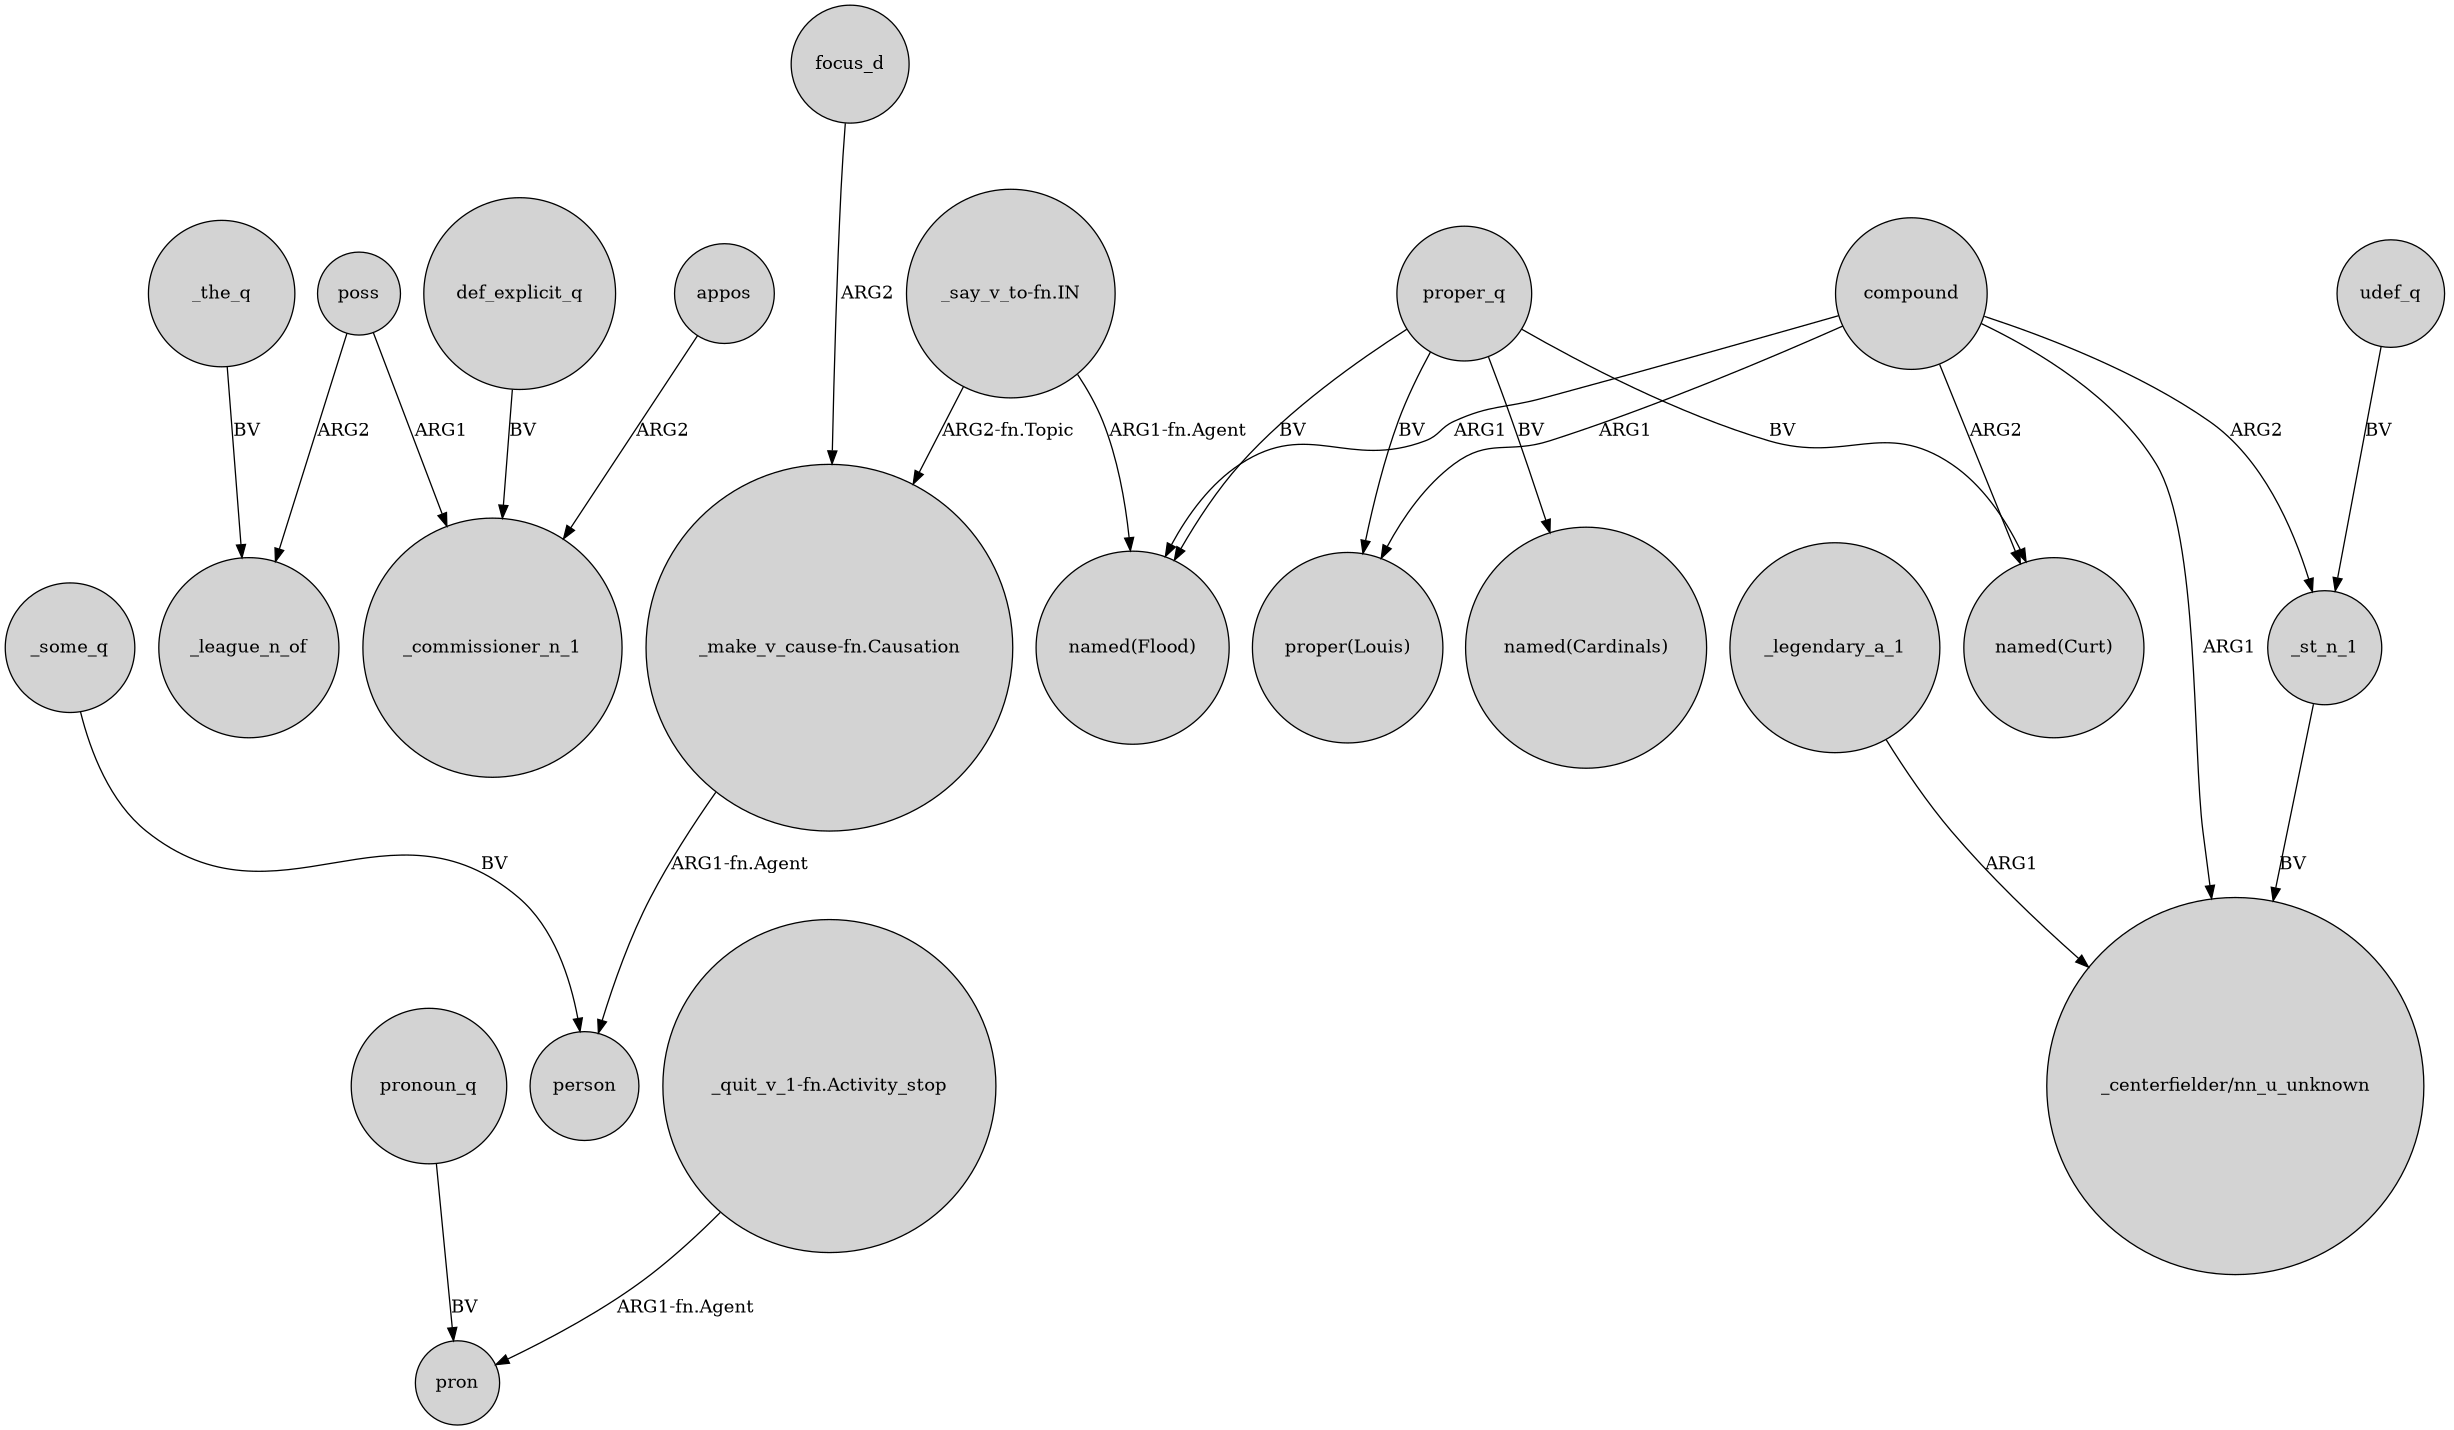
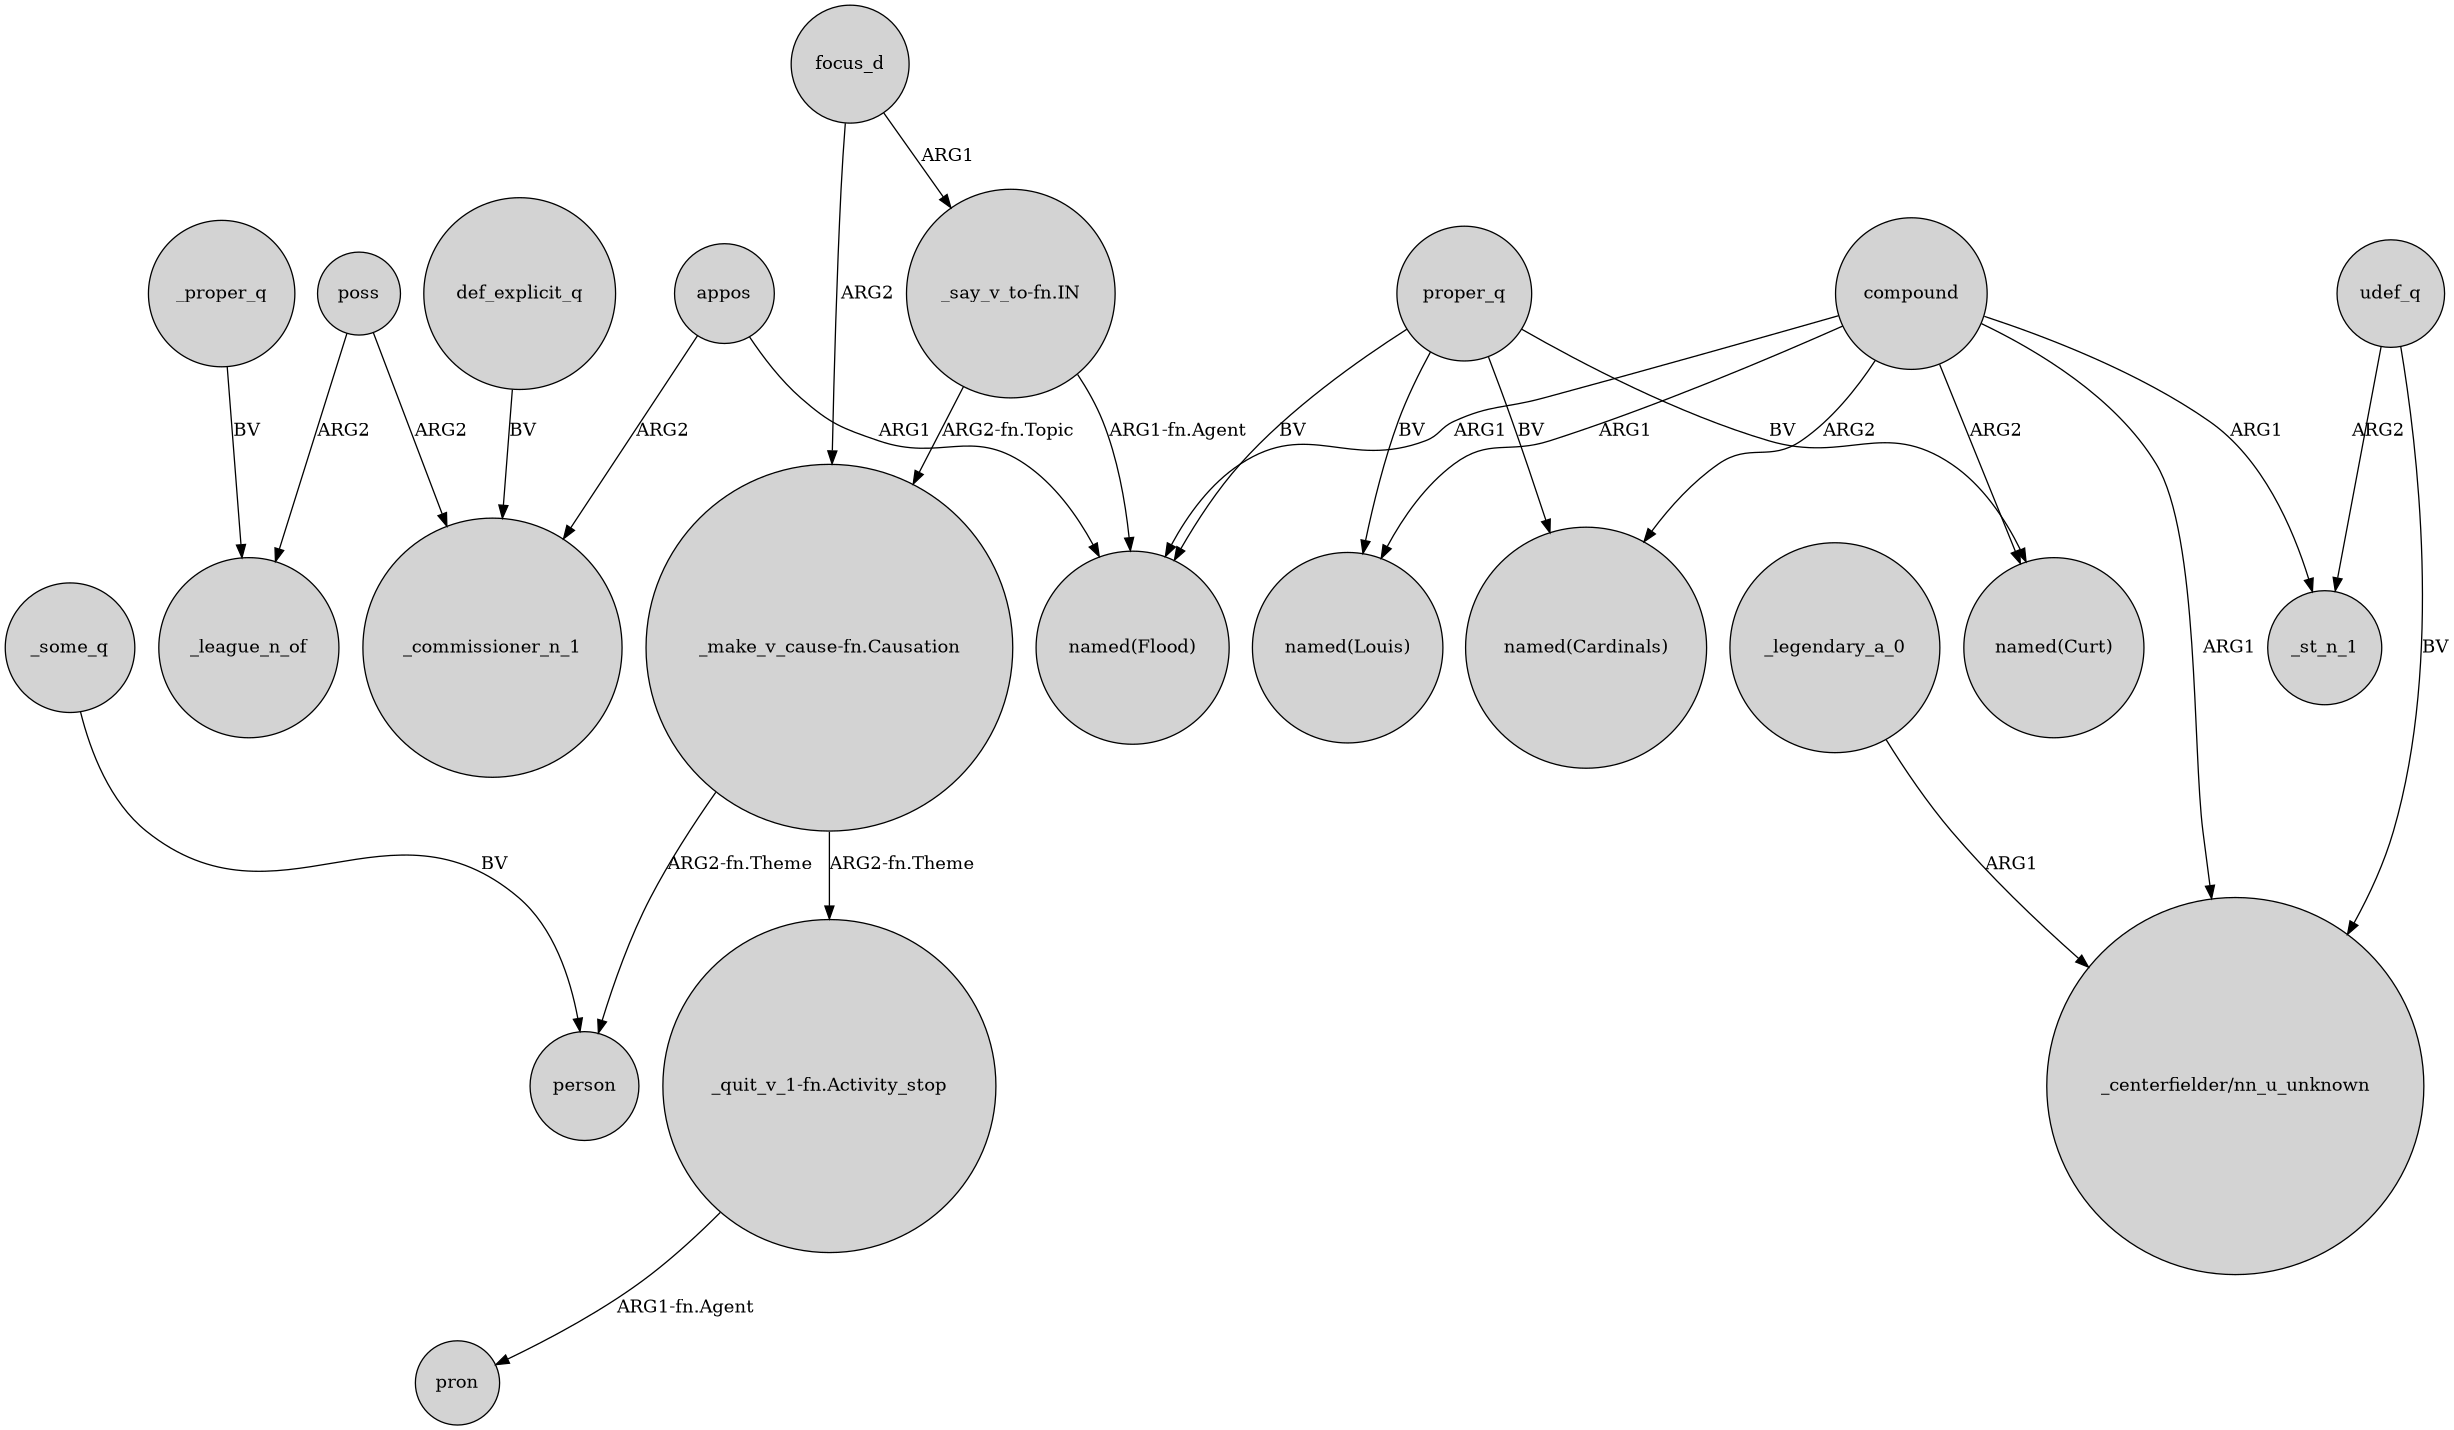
  digraph {
    node [shape=circle style=filled]
    "_say_v_to-fn.IN"
    "_make_v_cause-fn.Causation"
    "named(Flood)"
    "_quit_v_1-fn.Activity_stop"
    person
    pron
    appos
    _commissioner_n_1
    compound
    "_centerfielder/nn_u_unknown"
-   "named(Louis)" [label="proper(Louis)"]
+   "named(Louis)"
    _st_n_1
    "named(Curt)"
    "named(Cardinals)"
    proper_q
    udef_q
    poss
    _league_n_of
-   _the_q
-   pronoun_q
+   _the_q [label=_proper_q]
    def_explicit_q
    focus_d
    _some_q
-   _legendary_a_1
+   _legendary_a_1 [label=_legendary_a_0]
    "_say_v_to-fn.IN" -> "_make_v_cause-fn.Causation" [label="ARG2-fn.Topic"]
    "_say_v_to-fn.IN" -> "named(Flood)" [label="ARG1-fn.Agent"]
-   "_make_v_cause-fn.Causation" -> person [label="ARG1-fn.Agent"]
+   "_make_v_cause-fn.Causation" -> "_quit_v_1-fn.Activity_stop" [label="ARG2-fn.Theme"]
+   "_make_v_cause-fn.Causation" -> person [label="ARG2-fn.Theme"]
    "_quit_v_1-fn.Activity_stop" -> pron [label="ARG1-fn.Agent"]
+   appos -> "named(Flood)" [label=ARG1]
    appos -> _commissioner_n_1 [label=ARG2]
    compound -> "named(Flood)" [label=ARG1]
    compound -> "_centerfielder/nn_u_unknown" [label=ARG1]
    compound -> "named(Louis)" [label=ARG1]
-   compound -> _st_n_1 [label=ARG2]
+   compound -> _st_n_1 [label=ARG1]
    compound -> "named(Curt)" [label=ARG2]
+   compound -> "named(Cardinals)" [label=ARG2]
    proper_q -> "named(Flood)" [label=BV]
    proper_q -> "named(Louis)" [label=BV]
    proper_q -> "named(Curt)" [label=BV]
    proper_q -> "named(Cardinals)" [label=BV]
-   _st_n_1 -> "_centerfielder/nn_u_unknown" [label=BV]
-   udef_q -> _st_n_1 [label=BV]
-   poss -> _commissioner_n_1 [label=ARG1]
+   udef_q -> "_centerfielder/nn_u_unknown" [label=BV]
+   udef_q -> _st_n_1 [label=ARG2]
+   poss -> _commissioner_n_1 [label=ARG2]
    poss -> _league_n_of [label=ARG2]
    _the_q -> _league_n_of [label=BV]
-   pronoun_q -> pron [label=BV]
    def_explicit_q -> _commissioner_n_1 [label=BV]
+   focus_d -> "_say_v_to-fn.IN" [label=ARG1]
    focus_d -> "_make_v_cause-fn.Causation" [label=ARG2]
    _some_q -> person [label=BV]
    _legendary_a_1 -> "_centerfielder/nn_u_unknown" [label=ARG1]
  }
